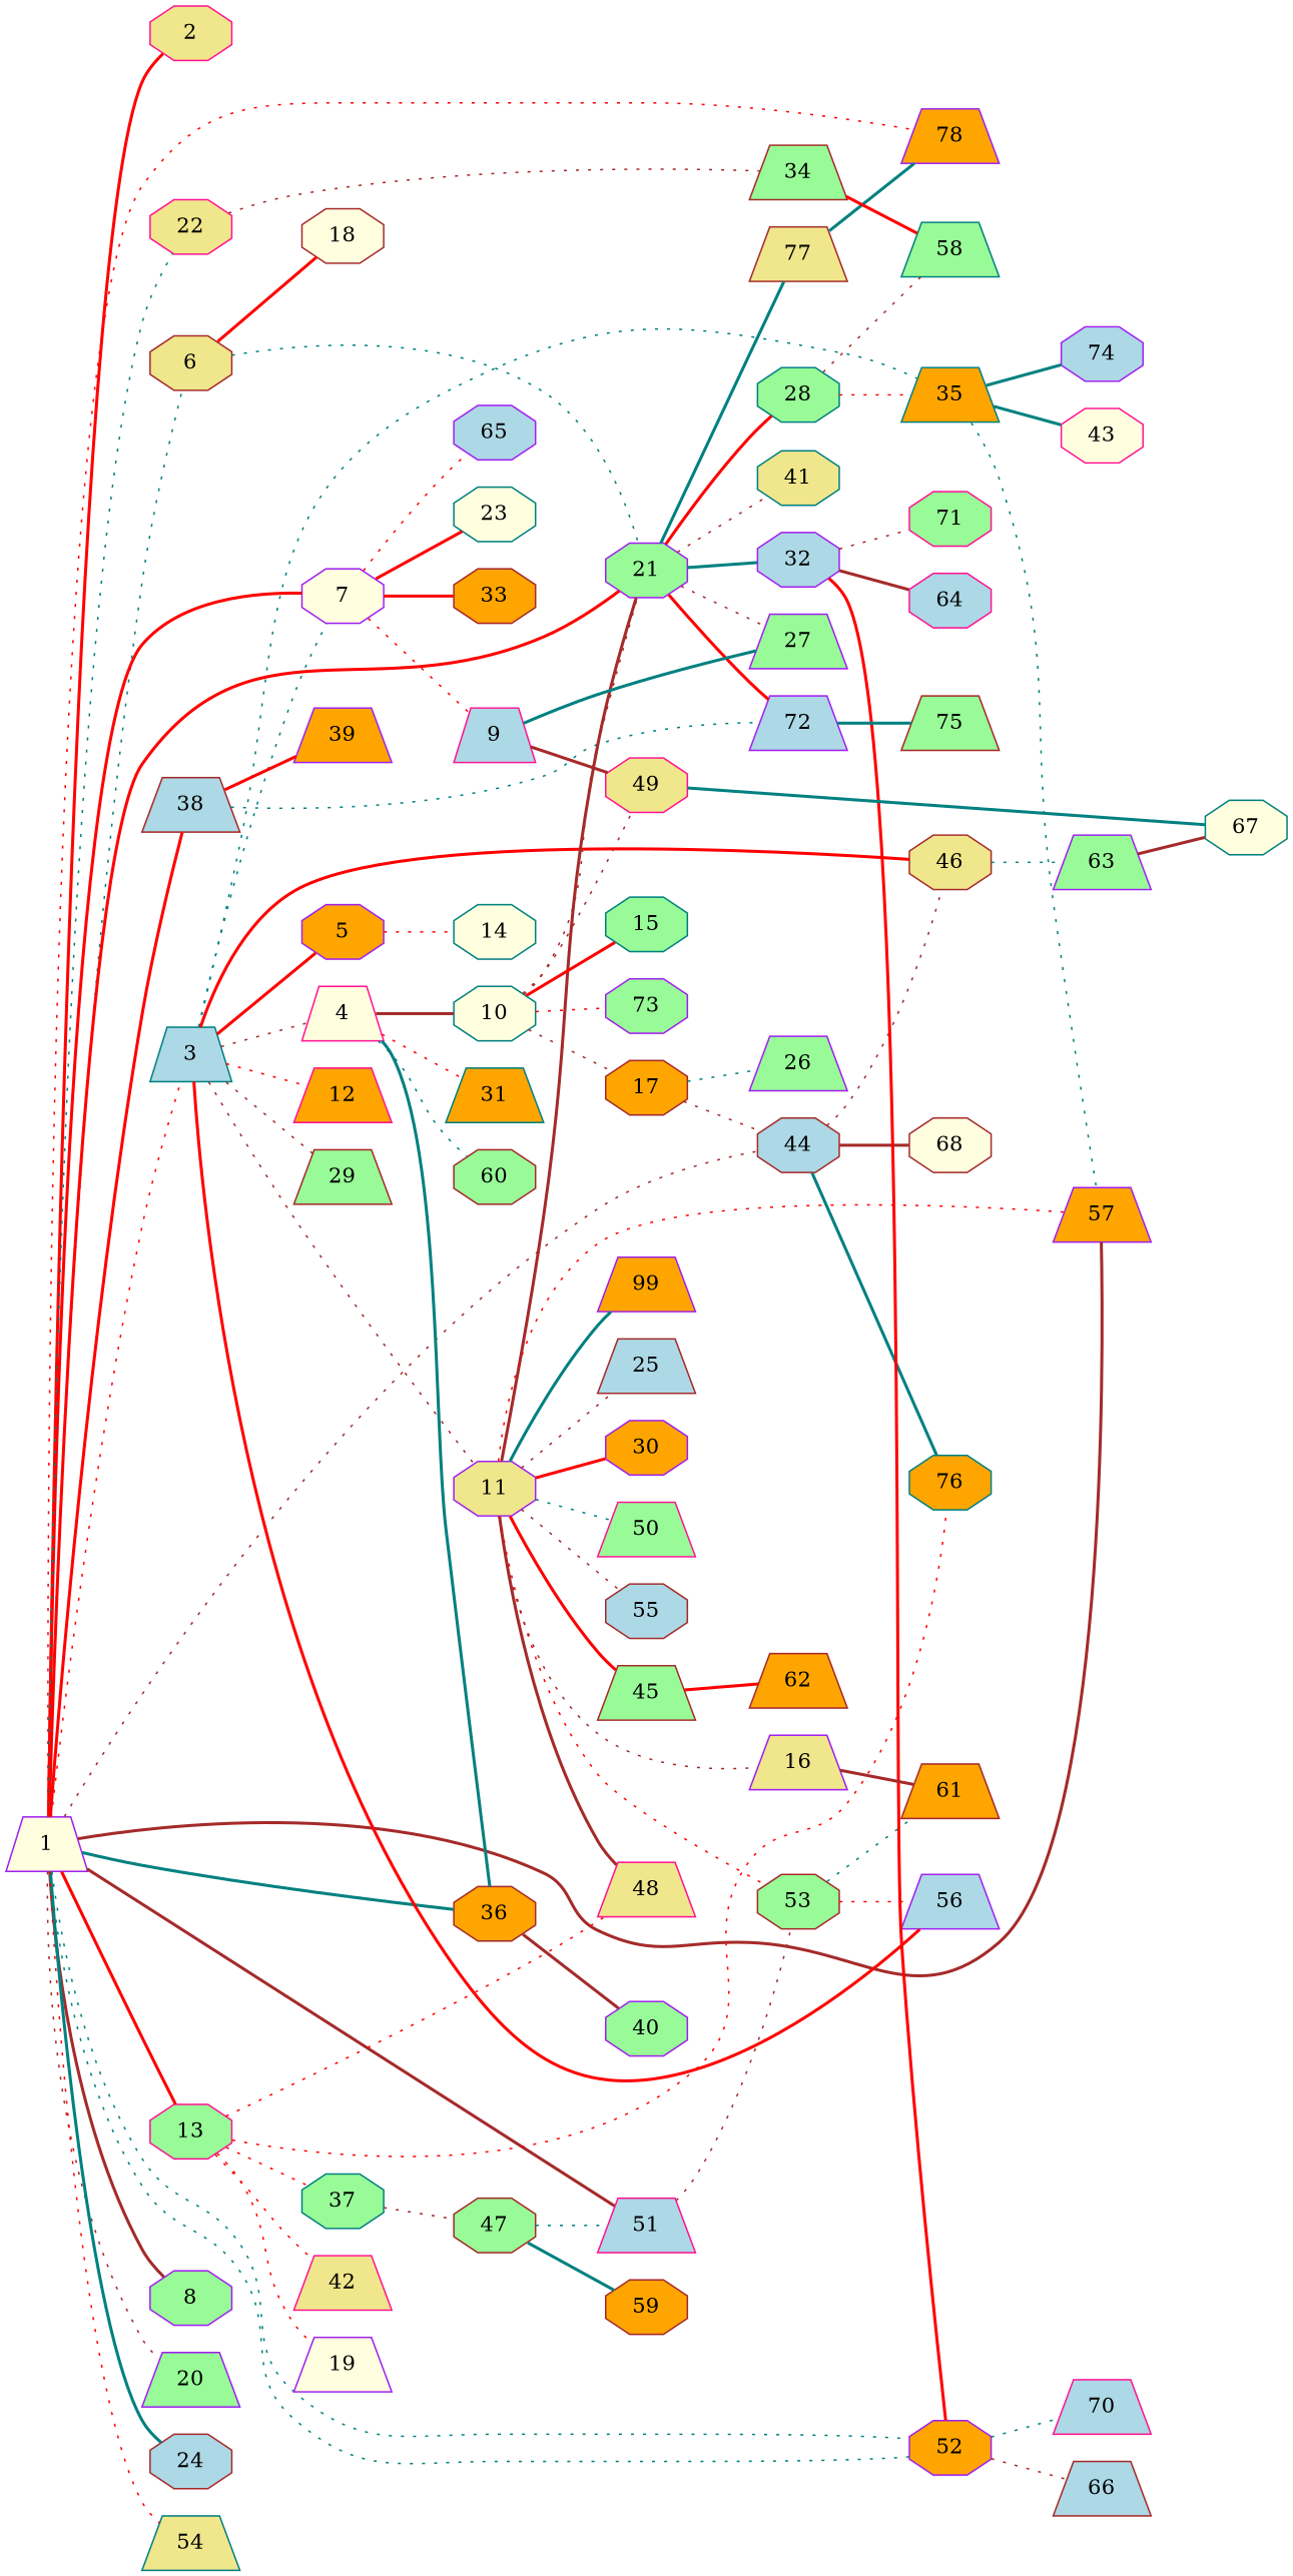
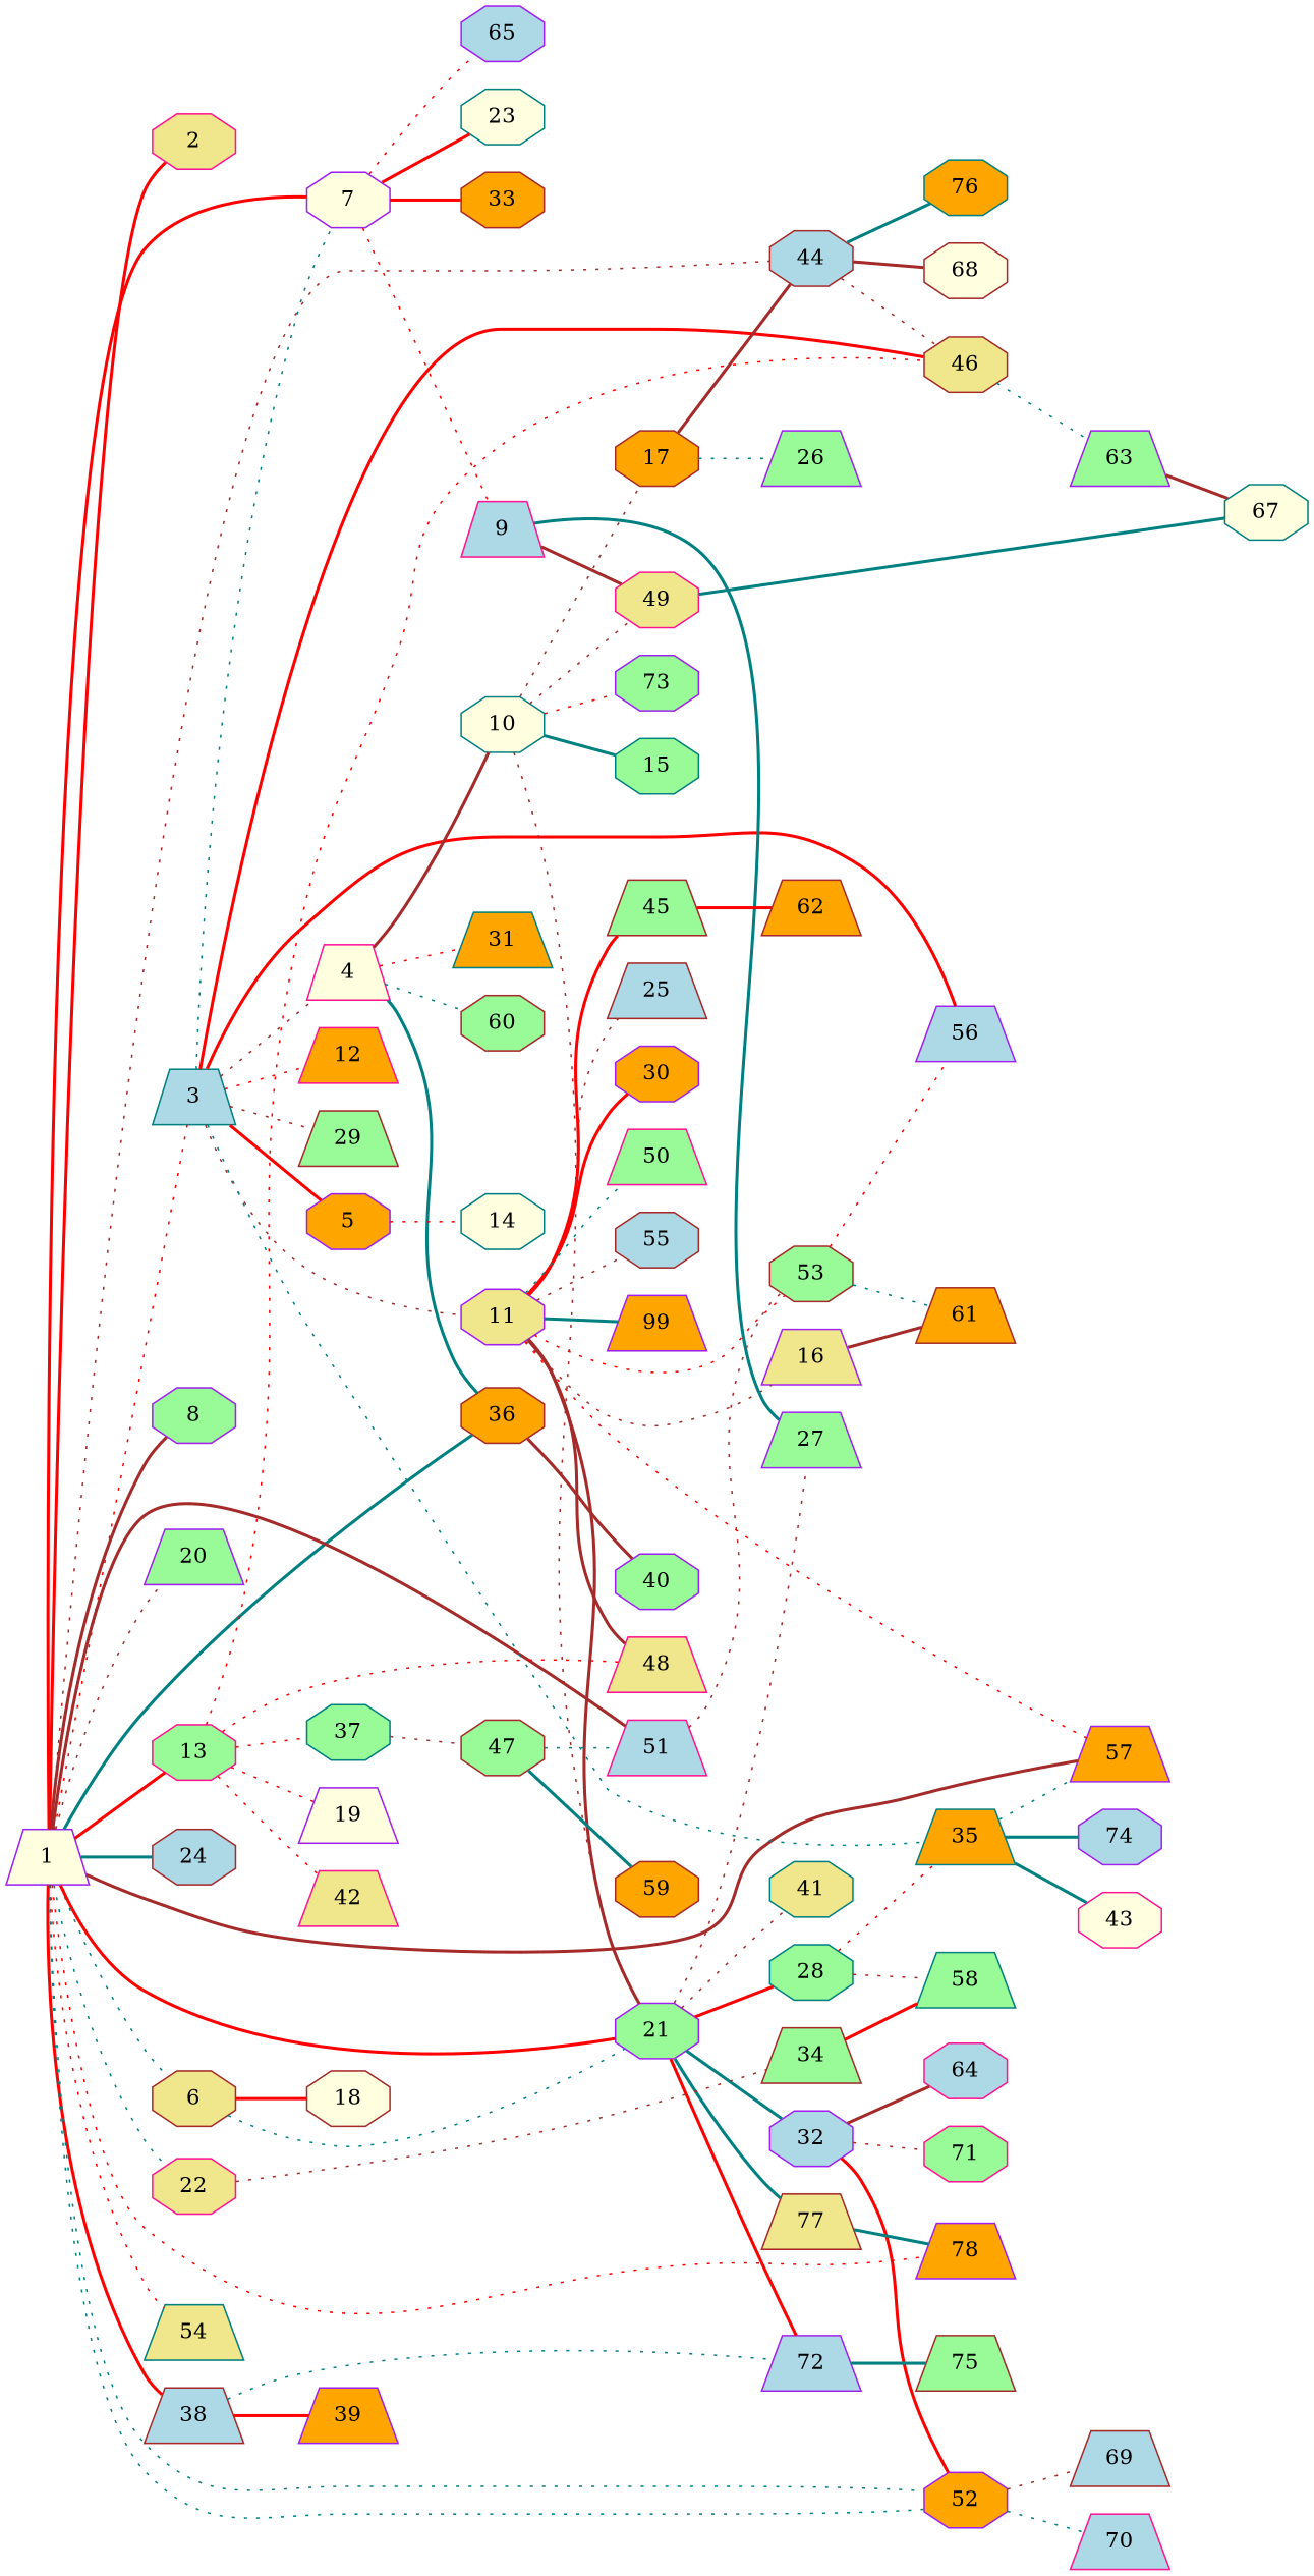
  graph {
    rankdir=LR
    node [color=purple fillcolor=palegreen shape=octagon style=filled]
    edge [color=red style=dotted]
    1 [fillcolor=lightyellow shape=trapezium]
    2 [color=deeppink fillcolor=khaki]
    3 [color=teal fillcolor=lightblue shape=trapezium]
    6 [color=brown fillcolor=khaki]
    7 [fillcolor=lightyellow]
    8
    13 [color=deeppink]
    20 [shape=trapezium]
    21
    22 [color=deeppink fillcolor=khaki]
    24 [color=brown fillcolor=lightblue]
    36 [color=brown fillcolor=orange]
    38 [color=brown fillcolor=lightblue shape=trapezium]
    44 [color=brown fillcolor=lightblue]
    51 [color=deeppink fillcolor=lightblue shape=trapezium]
    52 [fillcolor=orange]
    54 [color=teal fillcolor=khaki shape=trapezium]
    57 [fillcolor=orange shape=trapezium]
    78 [fillcolor=orange shape=trapezium]
    4 [color=deeppink fillcolor=lightyellow shape=trapezium]
    5 [fillcolor=orange]
    11 [fillcolor=khaki]
    12 [color=deeppink fillcolor=orange shape=trapezium]
    29 [color=brown shape=trapezium]
    35 [color=teal fillcolor=orange shape=trapezium]
    46 [color=brown fillcolor=khaki]
    56 [fillcolor=lightblue shape=trapezium]
    18 [color=brown fillcolor=lightyellow]
    9 [color=deeppink fillcolor=lightblue shape=trapezium]
    23 [color=teal fillcolor=lightyellow]
    33 [color=brown fillcolor=orange]
    65 [fillcolor=lightblue]
    48 [color=deeppink fillcolor=khaki shape=trapezium]
    19 [fillcolor=lightyellow shape=trapezium]
    37 [color=teal]
    42 [color=deeppink fillcolor=khaki shape=trapezium]
    27 [shape=trapezium]
    28 [color=teal]
    32 [fillcolor=lightblue]
    41 [color=teal fillcolor=khaki]
    72 [fillcolor=lightblue shape=trapezium]
    77 [color=brown fillcolor=khaki shape=trapezium]
    34 [color=brown shape=trapezium]
    40
    39 [fillcolor=orange shape=trapezium]
    68 [color=brown fillcolor=lightyellow]
    76 [color=teal fillcolor=orange]
    53 [color=brown]
-   66 [color=brown fillcolor=lightblue shape=trapezium]
+   66 [color=brown fillcolor=lightblue shape=trapezium label=69]
    70 [color=deeppink fillcolor=lightblue shape=trapezium]
    10 [color=teal fillcolor=lightyellow]
    31 [color=teal fillcolor=orange shape=trapezium]
    60 [color=brown]
    14 [color=teal fillcolor=lightyellow]
    16 [fillcolor=khaki shape=trapezium]
    25 [color=brown fillcolor=lightblue shape=trapezium]
    30 [fillcolor=orange]
    45 [color=brown shape=trapezium]
    50 [color=deeppink shape=trapezium]
    55 [color=brown fillcolor=lightblue]
    n61 [fillcolor=orange label=99 shape=trapezium]
    43 [color=deeppink fillcolor=lightyellow]
    74 [fillcolor=lightblue]
    63 [shape=trapezium]
    49 [color=deeppink fillcolor=khaki]
    15 [color=teal]
    17 [color=brown fillcolor=orange]
    73
    67 [color=teal fillcolor=lightyellow]
    26 [shape=trapezium]
    61 [color=brown fillcolor=orange shape=trapezium]
    62 [color=brown fillcolor=orange shape=trapezium]
    47 [color=brown]
    58 [color=teal shape=trapezium]
    64 [color=deeppink fillcolor=lightblue]
    71 [color=deeppink]
    75 [color=brown shape=trapezium]
    59 [color=brown fillcolor=orange]
    1 -- 2 [style=bold]
    1 -- 3
    1 -- 6 [color=teal]
    1 -- 7 [style=bold]
    1 -- 8 [color=brown style=bold]
    1 -- 13 [style=bold]
    1 -- 20 [color=brown]
    1 -- 21 [style=bold]
    1 -- 22 [color=teal]
    1 -- 24 [color=teal style=bold]
    1 -- 36 [color=teal style=bold]
    1 -- 38 [style=bold]
    1 -- 44 [color=brown]
    1 -- 51 [color=brown style=bold]
    1 -- 52 [color=teal]
    1 -- 52 [color=teal]
    1 -- 54
    1 -- 57 [color=brown style=bold]
    1 -- 78
    3 -- 7 [color=teal]
    3 -- 4 [color=brown]
    3 -- 5 [style=bold]
    3 -- 11 [color=brown]
    3 -- 12
    3 -- 29 [color=brown]
    3 -- 35 [color=teal]
    3 -- 46 [style=bold]
    3 -- 56 [style=bold]
    6 -- 21 [color=teal]
    6 -- 18 [style=bold]
    7 -- 9
    7 -- 23 [style=bold]
    7 -- 33 [style=bold]
    7 -- 65
-   13 -- 76
+   13 -- 46
    13 -- 48
    13 -- 19
    13 -- 37
    13 -- 42
    21 -- 27 [color=brown]
    21 -- 28 [style=bold]
    21 -- 32 [color=teal style=bold]
    21 -- 41 [color=brown]
    21 -- 72 [style=bold]
    21 -- 77 [color=teal style=bold]
    22 -- 34 [color=brown]
    36 -- 40 [color=brown style=bold]
    38 -- 72 [color=teal]
    38 -- 39 [style=bold]
    44 -- 46 [color=brown]
    44 -- 68 [color=brown style=bold]
    44 -- 76 [color=teal style=bold]
    51 -- 53 [color=brown]
    52 -- 66 [color=brown]
    52 -- 70 [color=teal]
    4 -- 36 [color=teal style=bold]
    4 -- 10 [color=brown style=bold]
    4 -- 31
    4 -- 60 [color=teal]
    5 -- 14
    11 -- 21 [color=brown style=bold]
    11 -- 57
    11 -- 48 [color=brown style=bold]
    11 -- 53
    11 -- 16 [color=brown]
    11 -- 25 [color=brown]
    11 -- 30 [style=bold]
    11 -- 45 [style=bold]
    11 -- 50 [color=teal]
    11 -- 55 [color=brown]
    11 -- n61 [color=teal style=bold]
    35 -- 57 [color=teal]
    35 -- 43 [color=teal style=bold]
    35 -- 74 [color=teal style=bold]
    46 -- 63 [color=teal]
    9 -- 27 [color=teal style=bold]
    9 -- 49 [color=brown style=bold]
    37 -- 47 [color=brown]
    28 -- 35
    28 -- 58 [color=brown]
    32 -- 52 [style=bold]
    32 -- 64 [color=brown style=bold]
    32 -- 71 [color=brown]
    72 -- 75 [color=teal style=bold]
    77 -- 78 [color=teal style=bold]
    34 -- 58 [style=bold]
    53 -- 56
    53 -- 61 [color=teal]
    10 -- 21 [color=brown]
    10 -- 49 [color=brown]
-   10 -- 15 [style=bold]
+   10 -- 15 [color=teal style=bold]
    10 -- 17 [color=brown]
    10 -- 73
    16 -- 61 [color=brown style=bold]
    45 -- 62 [style=bold]
    63 -- 67 [color=brown style=bold]
    49 -- 67 [color=teal style=bold]
-   17 -- 44 [color=brown]
+   17 -- 44 [color=brown style=bold]
    17 -- 26 [color=teal]
    47 -- 51 [color=teal]
    47 -- 59 [color=teal style=bold]
  }
